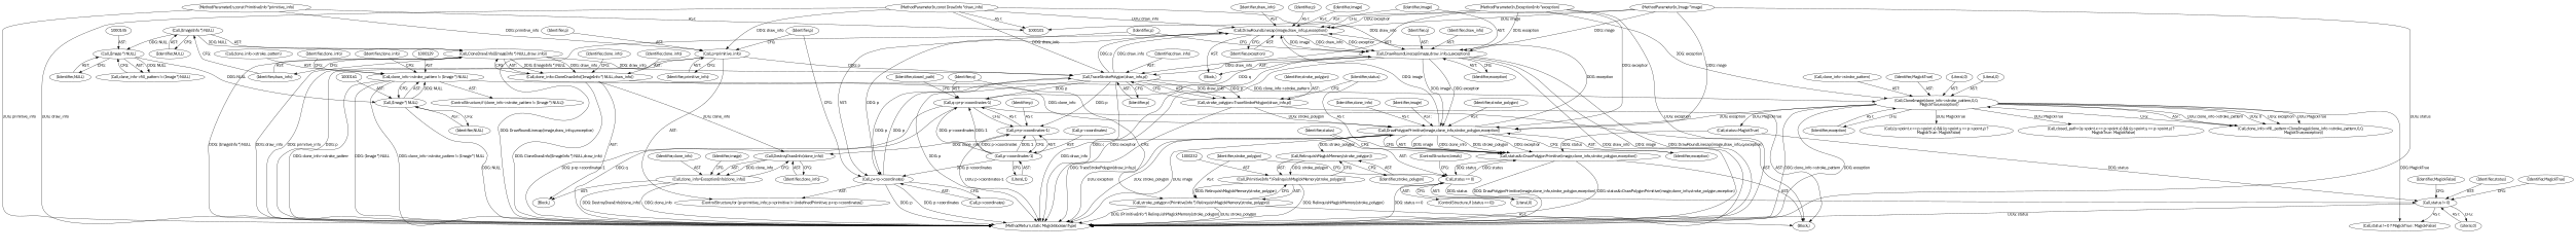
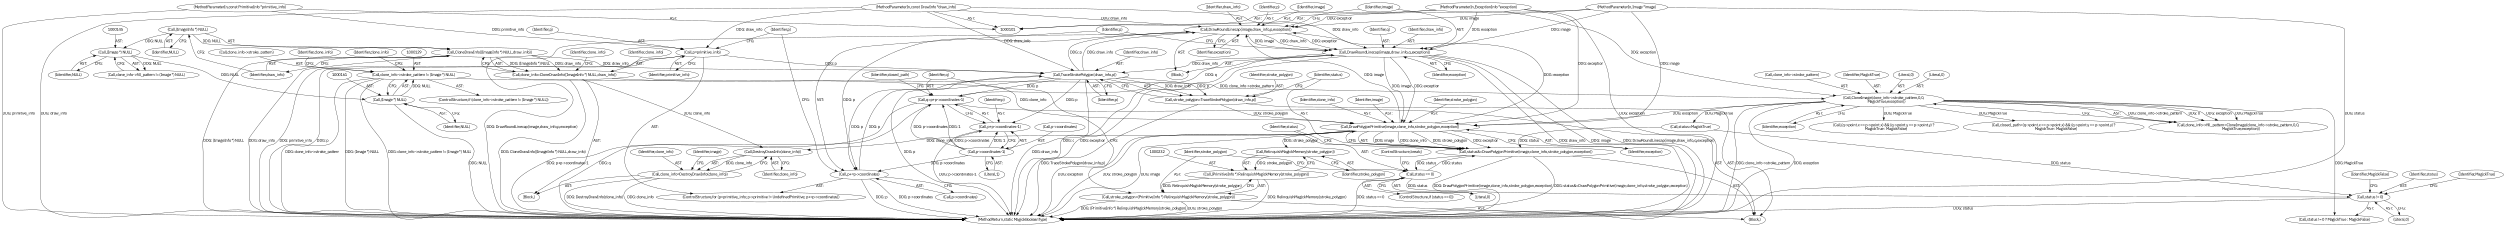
  digraph {
    fontname="IBM Plex Sans"
    node [fontname="IBM Plex Sans"]
    edge [fontname="IBM Plex Sans"]
    n1 [label="(Call,DrawRoundLinecap(image,draw_info,p,exception))"]
    n2 [label="(Call,DrawRoundLinecap(image,draw_info,q,exception))"]
    n3 [label="(Call,p+=p->coordinates)"]
    n4 [label="(Identifier,exception)"]
    n5 [label="(MethodReturn,static MagickBooleanType)"]
    n6 [label="(Block,)"]
    n7 [label="(Call,DrawPolygonPrimitive(image,clone_info,stroke_polygon,exception))"]
    n8 [label="(Call,TraceStrokePolygon(draw_info,p))"]
    n9 [label="(Identifier,exception)"]
    n10 [label="(Call,p->coordinates)"]
    n11 [label="(ControlStructure,for (p=primitive_info; p->primitive != UndefinedPrimitive; p+=p->coordinates))"]
    n12 [label="(Call,status&=DrawPolygonPrimitive(image,clone_info,stroke_polygon,exception))"]
    n13 [label="(Call,RelinquishMagickMemory(stroke_polygon))"]
    n14 [label="(Call,DestroyDrawInfo(clone_info))"]
    n15 [label="(Identifier,exception)"]
    n16 [label="(Block,)"]
    n17 [label="(Call,status == 0)"]
    n18 [label="(Call,(PrimitiveInfo *) RelinquishMagickMemory(stroke_polygon))"]
    n19 [label="(Identifier,stroke_polygon)"]
-   n20 [label="(Call,clone_info=ExceptionInfo(clone_info))"]
+   n20 [label="(Call,clone_info=DestroyDrawInfo(clone_info))"]
    n21 [label="(Identifier,clone_info)"]
    n22 [label="(Call,q=p+p->coordinates-1)"]
    n23 [label="(Call,stroke_polygon=TraceStrokePolygon(draw_info,p))"]
    n24 [label="(Call,p+p->coordinates-1)"]
    n25 [label="(Identifier,p)"]
    n26 [label="(MethodParameterIn,Image *image)"]
    1000101
    n28 [label="(Call,p->coordinates-1)"]
    n29 [label="(Call,CloneDrawInfo((ImageInfo *) NULL,draw_info))"]
    n30 [label="(Call,clone_info=CloneDrawInfo((ImageInfo *) NULL,draw_info))"]
    n31 [label="(Identifier,draw_info)"]
    n32 [label="(Block,)"]
    n33 [label="(Call,(ImageInfo *) NULL)"]
    n34 [label="(Call,(Image *) NULL)"]
    n35 [label="(Identifier,NULL)"]
    n36 [label="(Call,(Image *) NULL)"]
    n37 [label="(Identifier,NULL)"]
    n38 [label="(Call,clone_info->fill_pattern != (Image *) NULL)"]
    n39 [label="(MethodParameterIn,const DrawInfo *draw_info)"]
    n40 [label="(Call,p=primitive_info)"]
    n41 [label="(Literal,1)"]
    n42 [label="(Identifier,primitive_info)"]
    n43 [label="(MethodParameterIn,const PrimitiveInfo *primitive_info)"]
    n44 [label="(MethodParameterIn,ExceptionInfo *exception)"]
    n45 [label="(Call,CloneImage(clone_info->stroke_pattern,0,0,\n       MagickTrue,exception))"]
    n46 [label="(Call,clone_info->fill_pattern=CloneImage(clone_info->stroke_pattern,0,0,\n       MagickTrue,exception))"]
    n47 [label="(Call,status=MagickTrue)"]
    n48 [label="(Identifier,exception)"]
    n49 [label="(Call,(q->point.x == p->point.x) && (q->point.y == p->point.y) ?\n      MagickTrue : MagickFalse)"]
    n50 [label="(Call,closed_path=(q->point.x == p->point.x) && (q->point.y == p->point.y) ?\n      MagickTrue : MagickFalse)"]
    n51 [label="(Call,status != 0 ? MagickTrue : MagickFalse)"]
    n52 [label="(Call,status != 0)"]
    n53 [label="(Call,clone_info->stroke_pattern != (Image *) NULL)"]
    n54 [label="(ControlStructure,if (clone_info->stroke_pattern != (Image *) NULL))"]
    n55 [label="(Identifier,NULL)"]
    n56 [label="(ControlStructure,if (status == 0))"]
    n57 [label="(Literal,0)"]
    n58 [label="(Literal,0)"]
    n59 [label="(Call,stroke_polygon=(PrimitiveInfo *) RelinquishMagickMemory(stroke_polygon))"]
    n60 [label="(Identifier,draw_info)"]
    n61 [label="(Identifier,clone_info)"]
    n62 [label="(Identifier,clone_info)"]
    n63 [label="(Identifier,stroke_polygon)"]
    n64 [label="(Identifier,p)"]
    n65 [label="(Identifier,draw_info)"]
    n66 [label="(Identifier,p)"]
    n67 [label="(Call,p->coordinates)"]
    n68 [label="(Identifier,stroke_polygon)"]
    n69 [label="(Identifier,MagickFalse)"]
    n70 [label="(Identifier,image)"]
    n71 [label="(Identifier,closed_path)"]
    n72 [label="(Call,clone_info->stroke_pattern)"]
    n73 [label="(Identifier,status)"]
    n74 [label="(Identifier,stroke_polygon)"]
    n75 [label="(Identifier,status)"]
    n76 [label="(Call,clone_info->stroke_pattern)"]
    n77 [label="(Identifier,MagickTrue)"]
    n78 [label="(Identifier,q)"]
    n79 [label="(Identifier,draw_info)"]
    n80 [label="(Literal,0)"]
    n81 [label="(Identifier,clone_info)"]
    n82 [label="(Identifier,q)"]
    n83 [label="(Identifier,clone_info)"]
    n84 [label="(Identifier,p)"]
    n85 [label="(Identifier,status)"]
    n86 [label="(Identifier,MagickTrue)"]
    n87 [label="(Literal,0)"]
    n88 [label="(Identifier,p)"]
    n89 [label="(ControlStructure,break;)"]
    n90 [label="(Identifier,p)"]
    n91 [label="(Identifier,image)"]
    n92 [label="(Identifier,clone_info)"]
    n93 [label="(Identifier,image)"]
    n94 [label="(Identifier,clone_info)"]
    n95 [label="(Identifier,image)"]
    1000129
    1000161
    1000145
    1000232
    n1 -> n2 [label="DDG: image"]
    n1 -> n2 [label="DDG: draw_info"]
    n1 -> n2 [label="DDG: exception"]
    n1 -> n3 [label="DDG: p"]
    n1 -> n4 [label="CFG: "]
    n1 -> n5 [label="DDG: DrawRoundLinecap(image,draw_info,p,exception)"]
    n1 -> n6 [label="AST: "]
    n2 -> n5 [label="DDG: q"]
    n2 -> n5 [label="DDG: exception"]
    n2 -> n5 [label="DDG: draw_info"]
    n2 -> n5 [label="DDG: image"]
    n2 -> n5 [label="DDG: DrawRoundLinecap(image,draw_info,q,exception)"]
    n2 -> n6 [label="AST: "]
    n2 -> n7 [label="DDG: image"]
    n2 -> n7 [label="DDG: exception"]
    n2 -> n8 [label="DDG: draw_info"]
    n2 -> n9 [label="CFG: "]
    n3 -> n5 [label="DDG: p->coordinates"]
    n3 -> n5 [label="DDG: p"]
    n3 -> n8 [label="DDG: p"]
    n3 -> n10 [label="CFG: "]
    n3 -> n11 [label="AST: "]
    n4 -> n1 [label="AST: "]
    n7 -> n1 [label="DDG: image"]
    n7 -> n1 [label="DDG: exception"]
    n7 -> n5 [label="DDG: exception"]
    n7 -> n5 [label="DDG: stroke_polygon"]
    n7 -> n5 [label="DDG: image"]
    n7 -> n12 [label="AST: "]
    n7 -> n12 [label="DDG: image"]
    n7 -> n12 [label="DDG: clone_info"]
    n7 -> n12 [label="DDG: stroke_polygon"]
    n7 -> n12 [label="DDG: exception"]
    n7 -> n13 [label="DDG: stroke_polygon"]
    n7 -> n14 [label="DDG: clone_info"]
    n7 -> n15 [label="CFG: "]
    n8 -> n1 [label="DDG: draw_info"]
    n8 -> n1 [label="DDG: p"]
    n8 -> n3 [label="DDG: p"]
    n8 -> n5 [label="DDG: p"]
    n8 -> n5 [label="DDG: draw_info"]
    n8 -> n22 [label="DDG: p"]
    n8 -> n23 [label="AST: "]
    n8 -> n23 [label="DDG: draw_info"]
    n8 -> n23 [label="DDG: p"]
    n8 -> n24 [label="DDG: p"]
    n8 -> n25 [label="CFG: "]
    n9 -> n2 [label="AST: "]
    n10 -> n3 [label="AST: "]
    n12 -> n5 [label="DDG: DrawPolygonPrimitive(image,clone_info,stroke_polygon,exception)"]
    n12 -> n5 [label="DDG: status&=DrawPolygonPrimitive(image,clone_info,stroke_polygon,exception)"]
    n12 -> n7 [label="CFG: "]
    n12 -> n16 [label="AST: "]
    n12 -> n17 [label="DDG: status"]
    n13 -> n18 [label="AST: "]
    n13 -> n18 [label="DDG: stroke_polygon"]
    n13 -> n19 [label="CFG: "]
    n14 -> n20 [label="AST: "]
    n14 -> n20 [label="DDG: clone_info"]
    n14 -> n21 [label="CFG: "]
    n15 -> n7 [label="AST: "]
    n17 -> n5 [label="DDG: status == 0"]
    n17 -> n12 [label="DDG: status"]
    n17 -> n52 [label="DDG: status"]
    n17 -> n56 [label="AST: "]
    n17 -> n57 [label="CFG: "]
    n18 -> n5 [label="DDG: RelinquishMagickMemory(stroke_polygon)"]
    n18 -> n13 [label="CFG: "]
    n18 -> n59 [label="AST: "]
    n18 -> n59 [label="DDG: RelinquishMagickMemory(stroke_polygon)"]
    n19 -> n13 [label="AST: "]
    n20 -> n5 [label="DDG: clone_info"]
    n20 -> n5 [label="DDG: DestroyDrawInfo(clone_info)"]
    n20 -> n14 [label="CFG: "]
    n20 -> n32 [label="AST: "]
    n21 -> n14 [label="AST: "]
    n22 -> n2 [label="DDG: q"]
    n22 -> n5 [label="DDG: p+p->coordinates-1"]
    n22 -> n5 [label="DDG: q"]
    n22 -> n16 [label="AST: "]
    n22 -> n24 [label="CFG: "]
    n23 -> n5 [label="DDG: TraceStrokePolygon(draw_info,p)"]
    n23 -> n7 [label="DDG: stroke_polygon"]
    n23 -> n8 [label="CFG: "]
    n23 -> n16 [label="AST: "]
    n24 -> n5 [label="DDG: p->coordinates-1"]
    n24 -> n22 [label="AST: "]
    n24 -> n28 [label="CFG: "]
    n25 -> n8 [label="AST: "]
    n26 -> n1 [label="DDG: image"]
    n26 -> n2 [label="DDG: image"]
    n26 -> n5 [label="DDG: status"]
    n26 -> n7 [label="DDG: image"]
    n26 -> 1000101 [label="AST: "]
    n28 -> n3 [label="DDG: p->coordinates"]
    n28 -> n22 [label="DDG: p->coordinates"]
    n28 -> n22 [label="DDG: 1"]
    n28 -> n24 [label="AST: "]
    n28 -> n24 [label="DDG: p->coordinates"]
    n28 -> n24 [label="DDG: 1"]
    n28 -> n41 [label="CFG: "]
    n29 -> n5 [label="DDG: (ImageInfo *) NULL"]
    n29 -> n5 [label="DDG: draw_info"]
    n29 -> n8 [label="DDG: draw_info"]
    n29 -> n30 [label="AST: "]
    n29 -> n30 [label="DDG: (ImageInfo *) NULL"]
    n29 -> n30 [label="DDG: draw_info"]
    n29 -> n31 [label="CFG: "]
    n30 -> n5 [label="DDG: CloneDrawInfo((ImageInfo *) NULL,draw_info)"]
    n30 -> n7 [label="DDG: clone_info"]
    n30 -> n14 [label="DDG: clone_info"]
    n30 -> n29 [label="CFG: "]
    n30 -> n32 [label="AST: "]
    n31 -> n29 [label="AST: "]
    n31 -> n33 [label="CFG: "]
    n33 -> n29 [label="AST: "]
    n33 -> n29 [label="DDG: NULL"]
    n33 -> n34 [label="DDG: NULL"]
    n33 -> n35 [label="CFG: "]
    n34 -> n36 [label="DDG: NULL"]
    n34 -> n37 [label="CFG: "]
    n34 -> n38 [label="AST: "]
    n34 -> n38 [label="DDG: NULL"]
    n35 -> n33 [label="AST: "]
    n36 -> n5 [label="DDG: NULL"]
    n36 -> n53 [label="AST: "]
    n36 -> n53 [label="DDG: NULL"]
    n36 -> n55 [label="CFG: "]
    n37 -> n34 [label="AST: "]
    n38 -> n34 [label="CFG: "]
    n39 -> n1 [label="DDG: draw_info"]
    n39 -> n2 [label="DDG: draw_info"]
    n39 -> n5 [label="DDG: draw_info"]
    n39 -> n8 [label="DDG: draw_info"]
    n39 -> 1000101 [label="AST: "]
    n39 -> n40 [label="DDG: draw_info"]
    n40 -> n5 [label="DDG: primitive_info"]
    n40 -> n5 [label="DDG: p"]
    n40 -> n8 [label="DDG: p"]
    n40 -> n11 [label="AST: "]
    n40 -> n42 [label="CFG: "]
    n41 -> n28 [label="AST: "]
    n42 -> n40 [label="AST: "]
    n43 -> n5 [label="DDG: primitive_info"]
    n43 -> 1000101 [label="AST: "]
    n43 -> n40 [label="DDG: primitive_info"]
    n44 -> n1 [label="DDG: exception"]
    n44 -> n2 [label="DDG: exception"]
    n44 -> n5 [label="DDG: exception"]
    n44 -> n7 [label="DDG: exception"]
-   n44 -> n8 [label="AST: "]
+   n44 -> 1000101 [label="AST: "]
    n44 -> n45 [label="DDG: exception"]
    n45 -> n5 [label="DDG: clone_info->stroke_pattern"]
    n45 -> n5 [label="DDG: exception"]
    n45 -> n7 [label="DDG: exception"]
    n45 -> n46 [label="AST: "]
    n45 -> n46 [label="DDG: clone_info->stroke_pattern"]
    n45 -> n46 [label="DDG: 0"]
    n45 -> n46 [label="DDG: exception"]
    n45 -> n46 [label="DDG: MagickTrue"]
    n45 -> n47 [label="DDG: MagickTrue"]
    n45 -> n48 [label="CFG: "]
    n45 -> n49 [label="DDG: MagickTrue"]
    n45 -> n50 [label="DDG: MagickTrue"]
    n45 -> n51 [label="DDG: MagickTrue"]
    n46 -> n45 [label="CFG: "]
    n47 -> n12 [label="DDG: status"]
    n47 -> n52 [label="DDG: status"]
    n48 -> n45 [label="AST: "]
    n52 -> n5 [label="DDG: status"]
    n52 -> n51 [label="AST: "]
    n52 -> n58 [label="CFG: "]
    n53 -> n5 [label="DDG: clone_info->stroke_pattern"]
    n53 -> n5 [label="DDG: (Image *) NULL"]
    n53 -> n5 [label="DDG: clone_info->stroke_pattern != (Image *) NULL"]
    n53 -> n36 [label="CFG: "]
    n53 -> n45 [label="DDG: clone_info->stroke_pattern"]
    n53 -> n54 [label="AST: "]
    n55 -> n36 [label="AST: "]
    n57 -> n17 [label="AST: "]
    n58 -> n52 [label="AST: "]
    n59 -> n5 [label="DDG: (PrimitiveInfo *) RelinquishMagickMemory(stroke_polygon)"]
    n59 -> n5 [label="DDG: stroke_polygon"]
    n59 -> n16 [label="AST: "]
    n59 -> n18 [label="CFG: "]
    n60 -> n1 [label="AST: "]
    n61 -> n30 [label="CFG: "]
    n62 -> n20 [label="AST: "]
    n63 -> n23 [label="AST: "]
    n64 -> n2 [label="CFG: "]
    n64 -> n3 [label="AST: "]
    n65 -> n8 [label="AST: "]
    n66 -> n1 [label="AST: "]
    n67 -> n28 [label="AST: "]
    n68 -> n7 [label="AST: "]
    n69 -> n52 [label="CFG: "]
    n70 -> n1 [label="AST: "]
    n71 -> n22 [label="CFG: "]
    n72 -> n45 [label="AST: "]
    n73 -> n12 [label="CFG: "]
    n73 -> n17 [label="AST: "]
    n74 -> n17 [label="CFG: "]
    n74 -> n59 [label="AST: "]
    n75 -> n52 [label="AST: "]
    n76 -> n53 [label="AST: "]
    n77 -> n45 [label="AST: "]
    n78 -> n2 [label="AST: "]
    n79 -> n2 [label="AST: "]
    n80 -> n45 [label="AST: "]
    n81 -> n53 [label="CFG: "]
    n82 -> n22 [label="AST: "]
    n82 -> n59 [label="CFG: "]
    n83 -> n7 [label="AST: "]
    n84 -> n40 [label="AST: "]
    n85 -> n12 [label="AST: "]
    n85 -> n23 [label="CFG: "]
    n86 -> n52 [label="CFG: "]
    n87 -> n45 [label="AST: "]
    n88 -> n24 [label="AST: "]
    n89 -> n17 [label="CFG: "]
    n90 -> n3 [label="CFG: "]
    n90 -> n40 [label="CFG: "]
    n91 -> n20 [label="CFG: "]
    n92 -> n30 [label="AST: "]
    n93 -> n1 [label="CFG: "]
    n93 -> n2 [label="AST: "]
    n94 -> n53 [label="CFG: "]
    n95 -> n7 [label="AST: "]
    1000129 -> n53 [label="AST: "]
    1000161 -> n36 [label="AST: "]
    1000145 -> n34 [label="AST: "]
    1000232 -> n18 [label="AST: "]
  }
